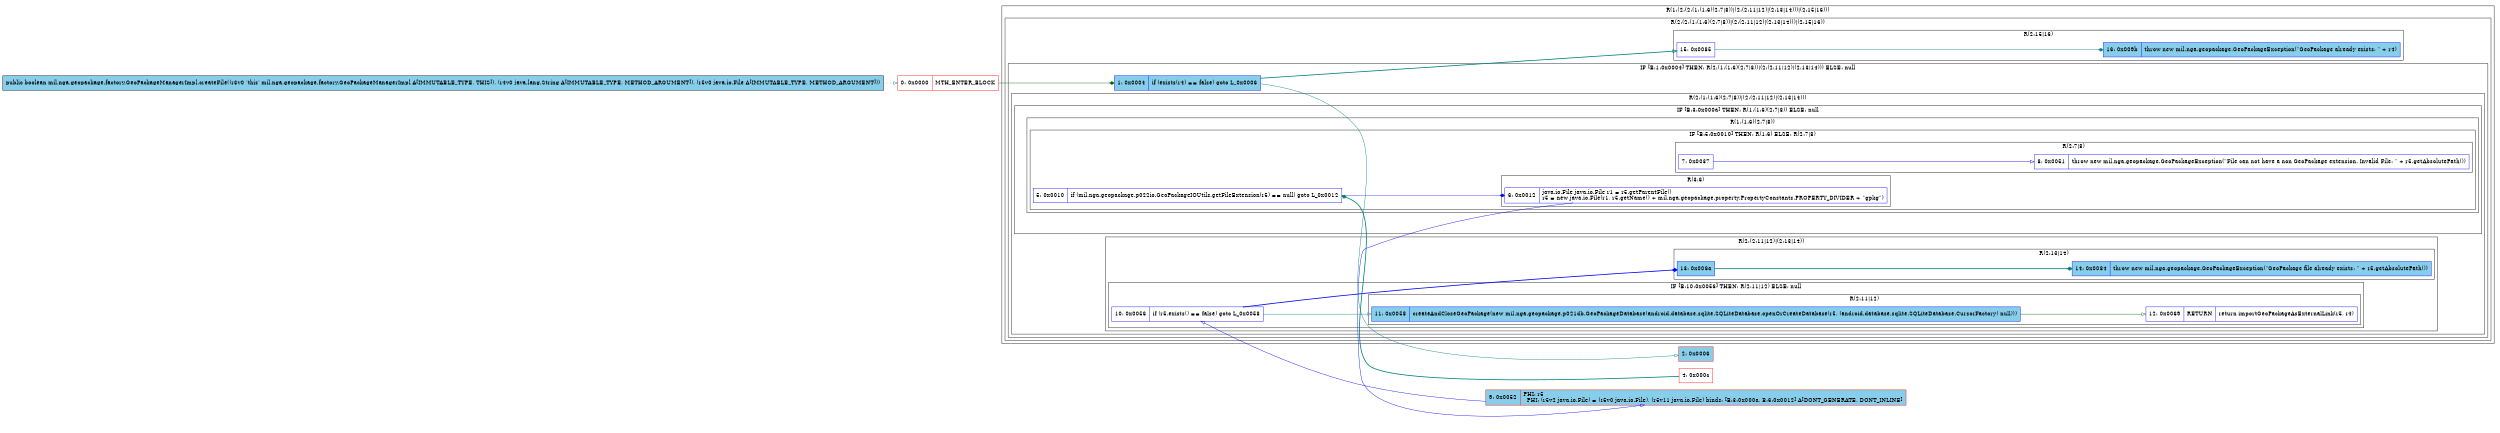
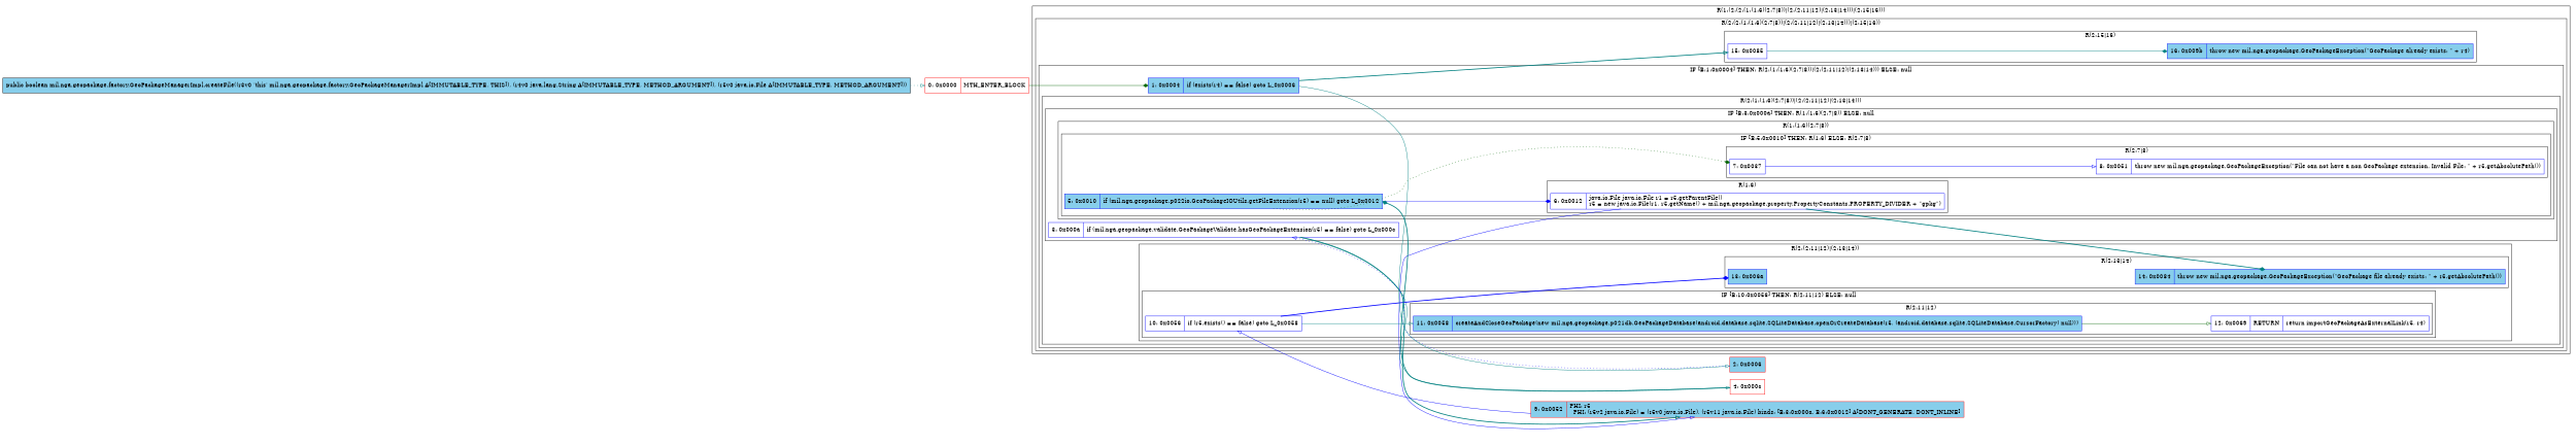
  digraph {
    rankdir=LR
    node [color=blue fillcolor=white shape=record style=filled]
    edge [arrowhead=onormal color=teal style=solid]
    n1 [label="{6\:\ 0x0012|java.io.File java.io.File r1 = r5.getParentFile()\lr5 = new java.io.File(r1, r5.getName() + mil.nga.geopackage.property.PropertyConstants.PROPERTY_DIVIDER + \"gpkg\")\l}"]
    n2 [label="{7\:\ 0x0037}"]
    n3 [label="{8\:\ 0x0051|throw new mil.nga.geopackage.GeoPackageException(\"File can not have a non GeoPackage extension. Invalid File: \" + r5.getAbsolutePath())\l}"]
-   n4 [label="{5\:\ 0x0010|if (mil.nga.geopackage.p022io.GeoPackageIOUtils.getFileExtension(r5) == null) goto L_0x0012\l}"]
+   n4 [fillcolor=skyblue label="{5\:\ 0x0010|if (mil.nga.geopackage.p022io.GeoPackageIOUtils.getFileExtension(r5) == null) goto L_0x0012\l}"]
+   n5 [label="{3\:\ 0x000a|if (mil.nga.geopackage.validate.GeoPackageValidate.hasGeoPackageExtension(r5) == false) goto L_0x000c\l}"]
    n6 [fillcolor=skyblue label="{11\:\ 0x0058|createAndCloseGeoPackage(new mil.nga.geopackage.p021db.GeoPackageDatabase(android.database.sqlite.SQLiteDatabase.openOrCreateDatabase(r5, (android.database.sqlite.SQLiteDatabase.CursorFactory) null)))\l}"]
    n7 [label="{12\:\ 0x0069|RETURN\l|return importGeoPackageAsExternalLink(r5, r4)\l}"]
    n8 [label="{10\:\ 0x0056|if (r5.exists() == false) goto L_0x0058\l}"]
    n9 [fillcolor=skyblue label="{13\:\ 0x006a}"]
    n10 [fillcolor=skyblue label="{14\:\ 0x0084|throw new mil.nga.geopackage.GeoPackageException(\"GeoPackage file already exists: \" + r5.getAbsolutePath())\l}"]
    n11 [fillcolor=skyblue label="{1\:\ 0x0004|if (exists(r4) == false) goto L_0x0006\l}"]
    n12 [label="{15\:\ 0x0085}"]
    n13 [fillcolor=skyblue label="{16\:\ 0x009b|throw new mil.nga.geopackage.GeoPackageException(\"GeoPackage already exists: \" + r4)\l}"]
    n14 [color=red fillcolor=skyblue label="{9\:\ 0x0052|PHI: r5 \l  PHI: (r5v2 java.io.File) = (r5v0 java.io.File), (r5v11 java.io.File) binds: [B:3:0x000a, B:6:0x0012] A[DONT_GENERATE, DONT_INLINE]\l}"]
    n15 [color=red label="{4\:\ 0x000c}"]
    n16 [color=red fillcolor=skyblue label="{2\:\ 0x0006}"]
    n17 [color=red label="{0\:\ 0x0000|MTH_ENTER_BLOCK\l}"]
    n18 [fillcolor=skyblue label="{public boolean mil.nga.geopackage.factory.GeoPackageManagerImpl.createFile((r3v0 'this' mil.nga.geopackage.factory.GeoPackageManagerImpl A[IMMUTABLE_TYPE, THIS]), (r4v0 java.lang.String A[IMMUTABLE_TYPE, METHOD_ARGUMENT]), (r5v0 java.io.File A[IMMUTABLE_TYPE, METHOD_ARGUMENT])) }" color=""]
    subgraph cluster_1 {
      label="R(1:(2:(2:(1:(1:6)(2:7|8))|(2:(2:11|12)|(2:13|14)))|(2:15|16)))"
      subgraph cluster_2 {
        label="R(2:(2:(1:(1:6)(2:7|8))|(2:(2:11|12)|(2:13|14)))|(2:15|16))"
        subgraph cluster_3 {
          label="IF [B:1:0x0004] THEN: R(2:(1:(1:6)(2:7|8))|(2:(2:11|12)|(2:13|14))) ELSE: null"
          n11
          subgraph cluster_4 {
            label="R(2:(1:(1:6)(2:7|8))|(2:(2:11|12)|(2:13|14)))"
            subgraph cluster_5 {
              label="IF [B:3:0x000a] THEN: R(1:(1:6)(2:7|8)) ELSE: null"
+             n5
              subgraph cluster_6 {
                label="R(1:(1:6)(2:7|8))"
                subgraph cluster_7 {
                  label="IF [B:5:0x0010] THEN: R(1:6) ELSE: R(2:7|8)"
                  n4
                  subgraph cluster_8 {
-                   label="R(3:6)"
+                   label="R(1:6)"
                    n1
                  }
                  subgraph cluster_9 {
                    label="R(2:7|8)"
                    n2
                    n3
                  }
                }
              }
            }
            subgraph cluster_10 {
              label="R(2:(2:11|12)|(2:13|14))"
              subgraph cluster_11 {
                label="IF [B:10:0x0056] THEN: R(2:11|12) ELSE: null"
                n8
                subgraph cluster_12 {
                  label="R(2:11|12)"
                  n6
                  n7
                }
              }
              subgraph cluster_13 {
                label="R(2:13|14)"
                n9
                n10
              }
            }
          }
        }
        subgraph cluster_14 {
          label="R(2:15|16)"
          n12
          n13
        }
      }
    }
    n1 -> n14 [color=blue]
    n2 -> n3 [color=blue]
    n4 -> n1 [arrowhead=diamond color=blue]
+   n4 -> n2 [arrowhead=diamond color=darkgreen style=dotted]
+   n5 -> n14 [style=bold]
+   n5 -> n15
    n6 -> n7 [color=darkgreen]
    n8 -> n6
    n8 -> n9 [arrowhead=diamond color=blue style=bold]
-   n9 -> n10 [arrowhead=diamond style=bold]
+   n1 -> n10 [arrowhead=diamond style=bold]
    n11 -> n12 [style=bold]
    n11 -> n16
    n12 -> n13 [arrowhead=diamond]
    n14 -> n8 [color=blue]
    n15 -> n4 [arrowhead=diamond style=bold]
+   n16 -> n5 [color=blue style=dotted]
    n17 -> n11 [arrowhead=diamond color=darkgreen]
    n18 -> n17 [style=dotted]
  }
